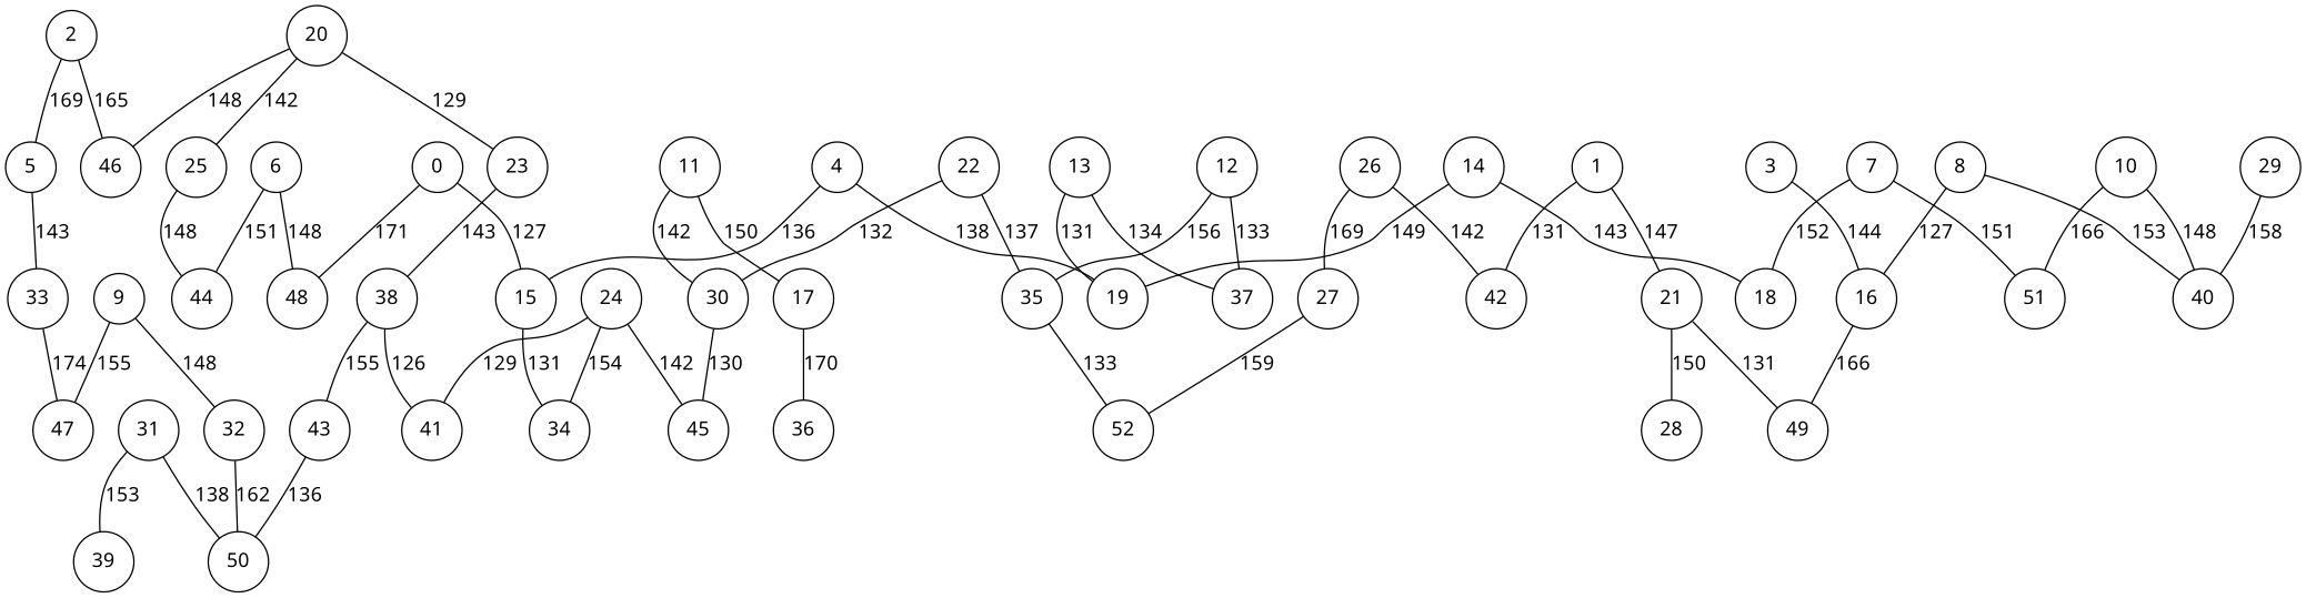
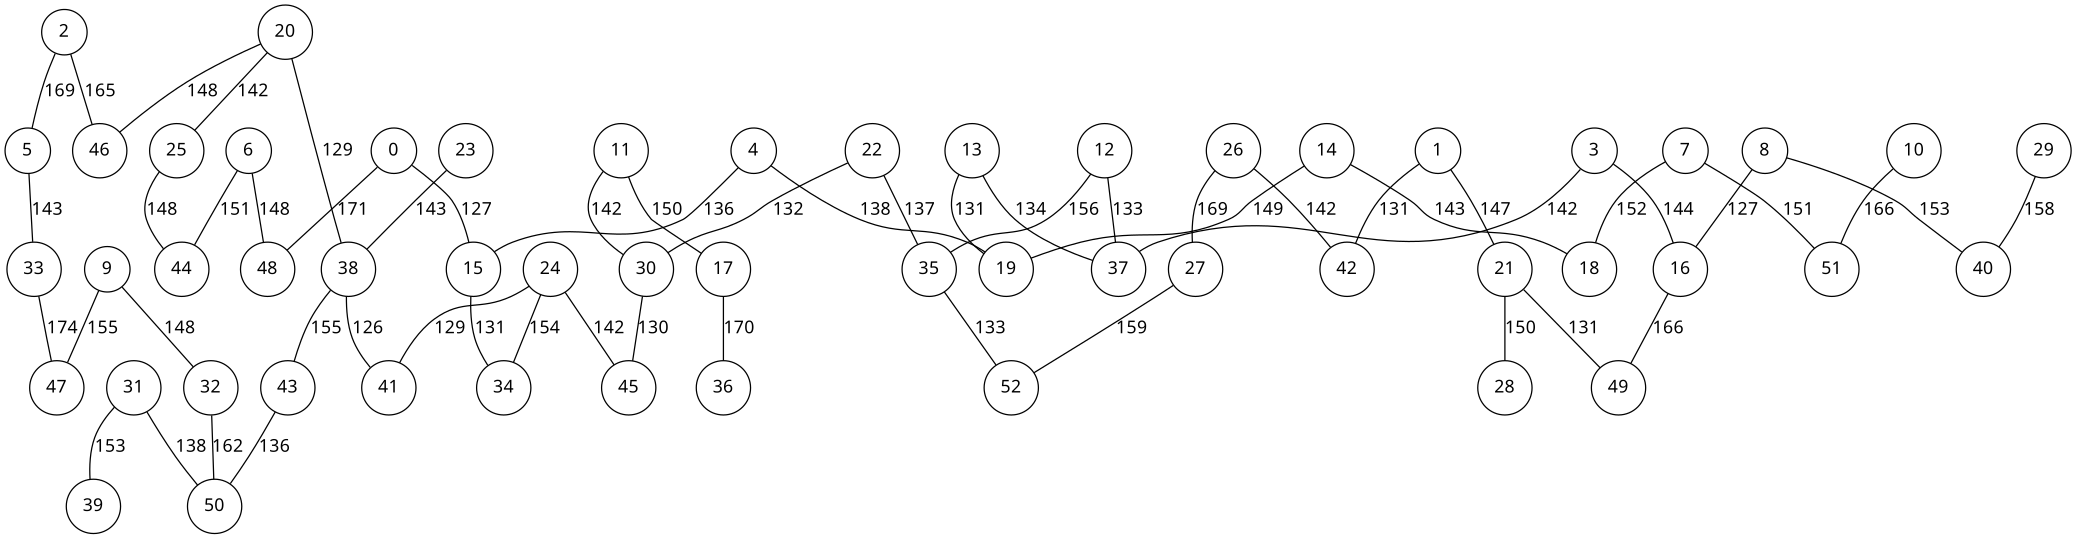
  graph {
    fontname="Noto Sans"
    node [fontname="Noto Sans" shape=circle]
    edge [fontname="Noto Sans"]
    0
    48
    15
    34
    1
    42
    21
    49
    28
    2
    5
    46
    33
    47
    3
    16
    37
    4
    19
    6
    44
    7
    18
    51
    8
    40
    9
    32
    50
    10
    11
    17
    30
    36
    45
    12
    35
    52
    13
    14
    20
    23
    25
    38
    41
    43
    22
    24
    26
    27
    29
    31
    39
    0 -- 48 [label=171]
    0 -- 15 [label=127]
    15 -- 34 [label=131]
    1 -- 42 [label=131]
    1 -- 21 [label=147]
    21 -- 49 [label=131]
    21 -- 28 [label=150]
    2 -- 5 [label=169]
    2 -- 46 [label=165]
    5 -- 33 [label=143]
    33 -- 47 [label=174]
    3 -- 16 [label=144]
+   3 -- 37 [label=142]
    16 -- 49 [label=166]
    4 -- 15 [label=136]
    4 -- 19 [label=138]
    6 -- 48 [label=148]
    6 -- 44 [label=151]
    7 -- 18 [label=152]
    7 -- 51 [label=151]
    8 -- 16 [label=127]
    8 -- 40 [label=153]
    9 -- 47 [label=155]
    9 -- 32 [label=148]
    32 -- 50 [label=162]
    10 -- 51 [label=166]
-   10 -- 40 [label=148]
    11 -- 17 [label=150]
    11 -- 30 [label=142]
    17 -- 36 [label=170]
    30 -- 45 [label=130]
    12 -- 37 [label=133]
    12 -- 35 [label=156]
    35 -- 52 [label=133]
    13 -- 37 [label=134]
    13 -- 19 [label=131]
    14 -- 19 [label=149]
    14 -- 18 [label=143]
    20 -- 46 [label=148]
-   20 -- 23 [label=129]
+   20 -- 38 [label=129]
    20 -- 25 [label=142]
    23 -- 38 [label=143]
    25 -- 44 [label=148]
    38 -- 41 [label=126]
    38 -- 43 [label=155]
    43 -- 50 [label=136]
    22 -- 30 [label=132]
    22 -- 35 [label=137]
    24 -- 34 [label=154]
    24 -- 45 [label=142]
    24 -- 41 [label=129]
    26 -- 42 [label=142]
    26 -- 27 [label=169]
    27 -- 52 [label=159]
    29 -- 40 [label=158]
    31 -- 50 [label=138]
    31 -- 39 [label=153]
  }
